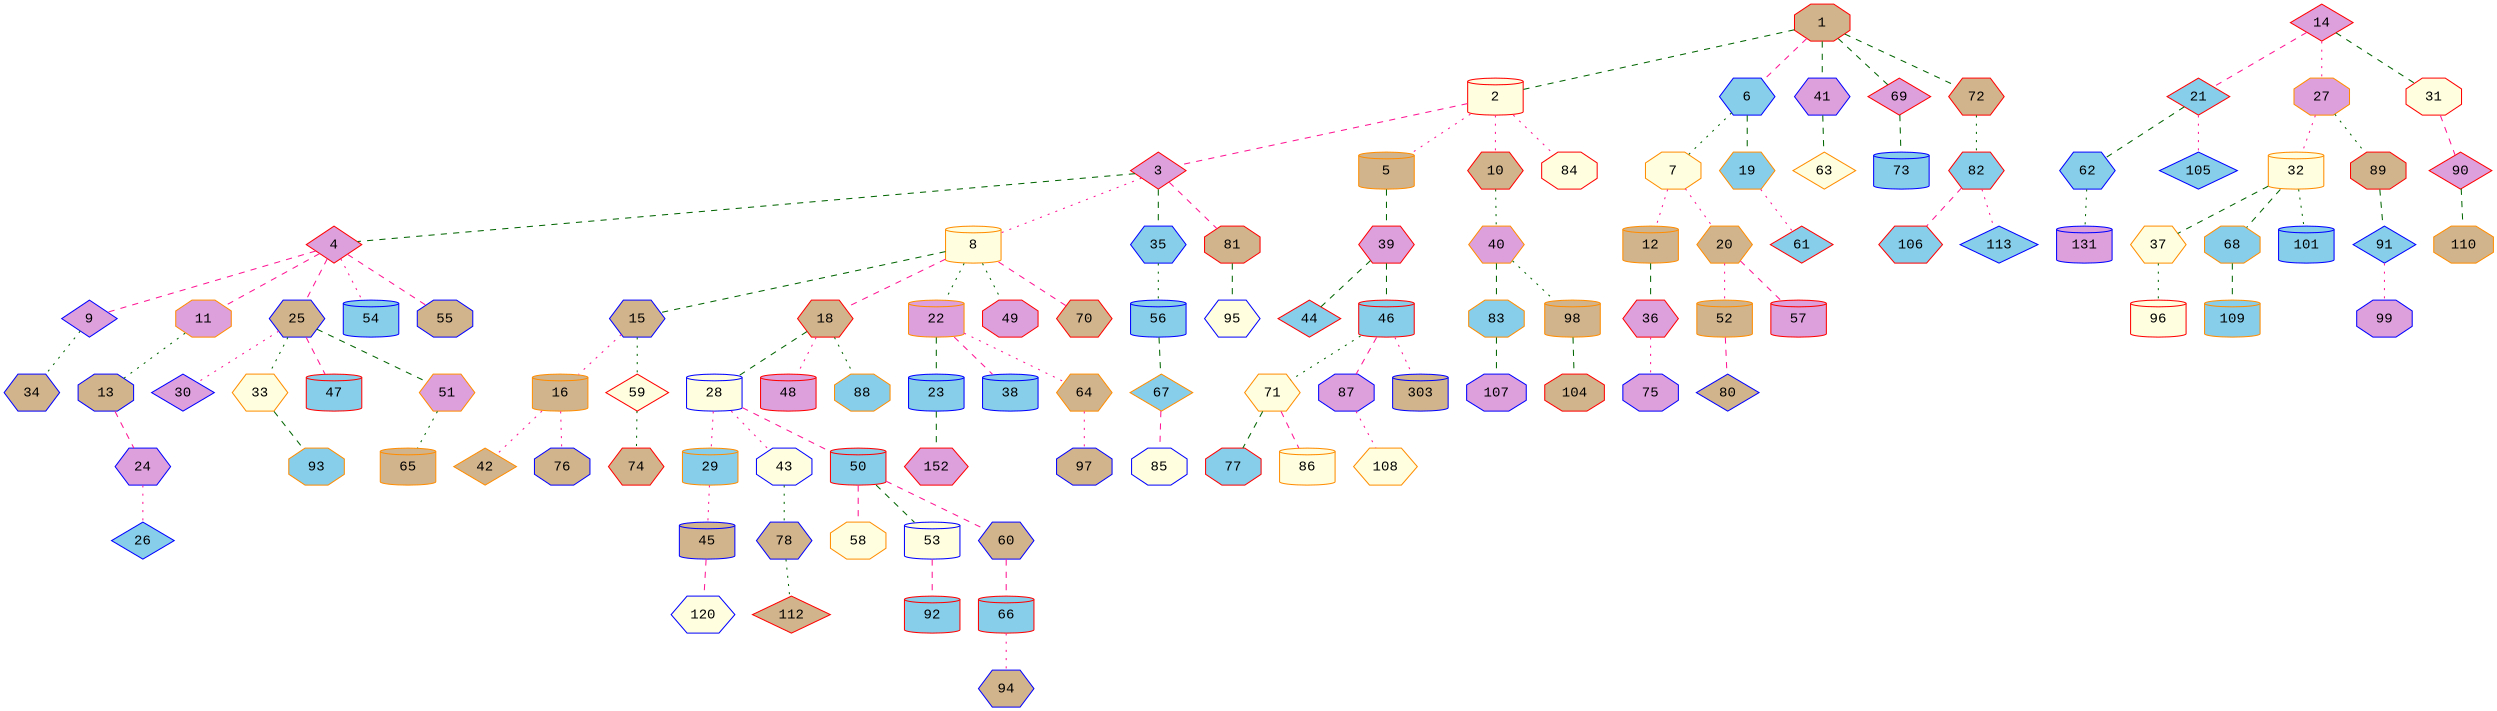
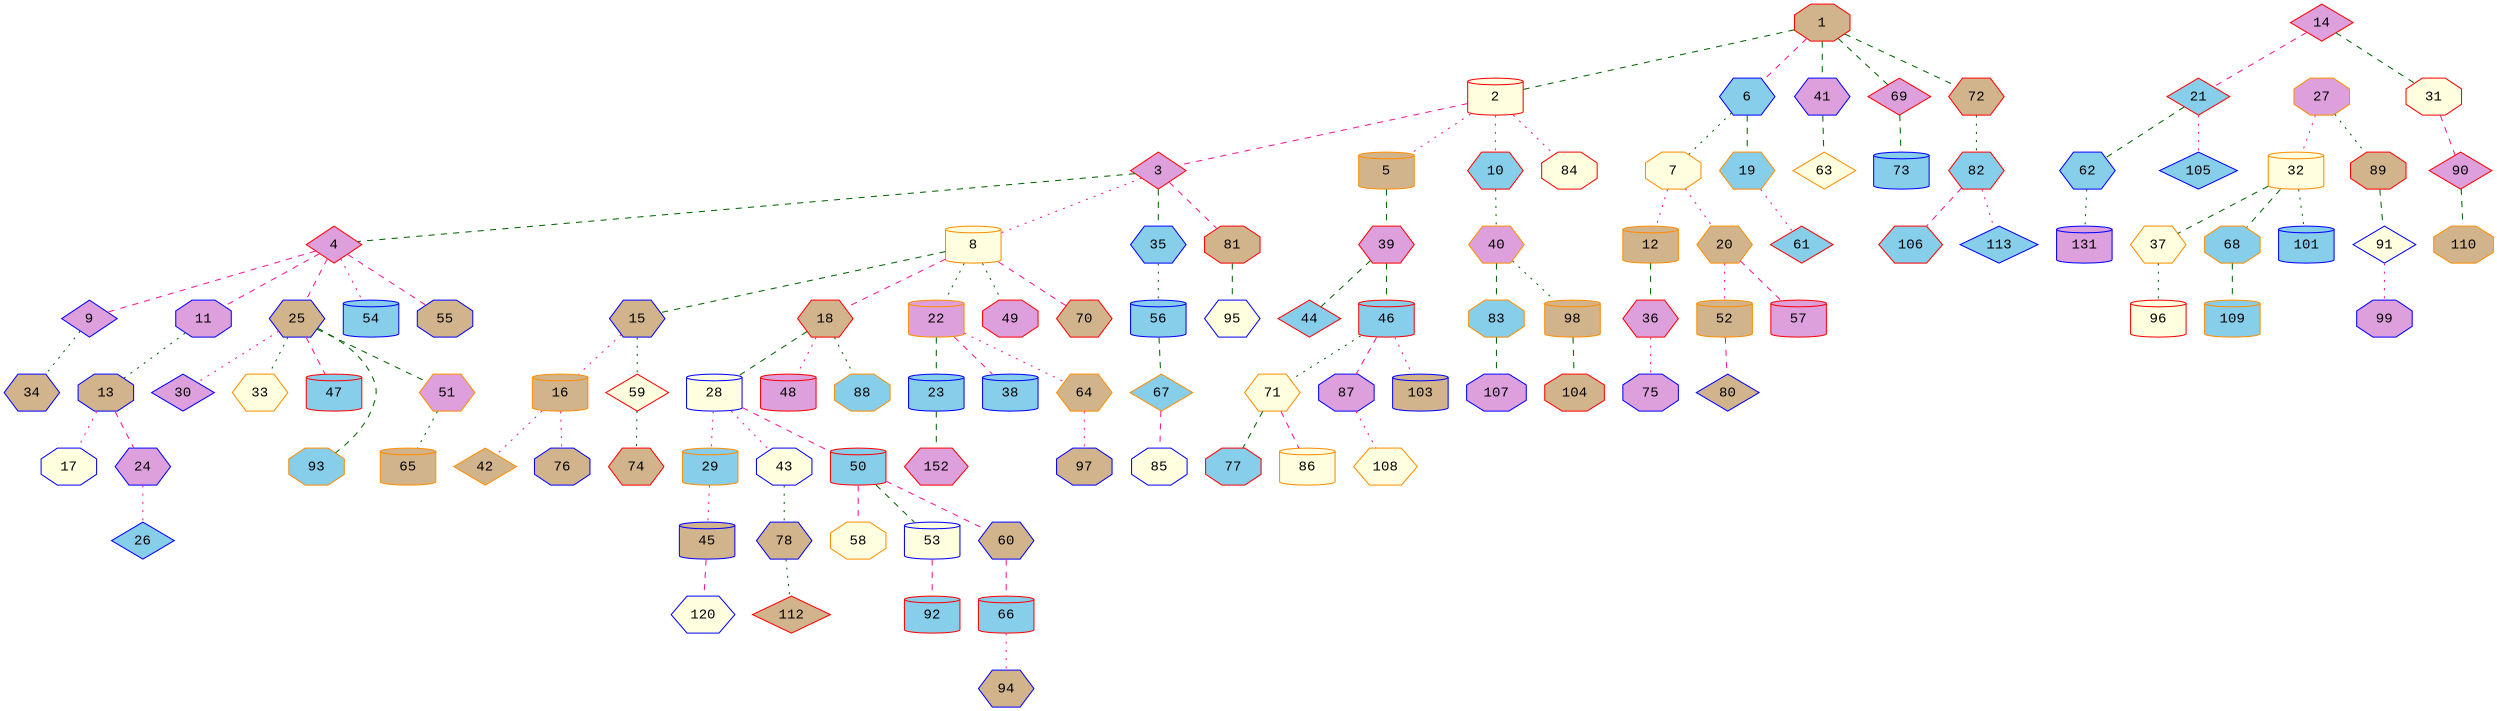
  graph {
    fontname="Liberation Mono"
    node [color=blue fillcolor=tan fontname="Liberation Mono" shape=cylinder style=filled]
    edge [color=deeppink fontname="Liberation Mono" style=dashed]
    1 [color=red shape=octagon]
    2 [color=red fillcolor=lightyellow]
    6 [fillcolor=skyblue shape=hexagon]
    41 [fillcolor=plum shape=hexagon]
    69 [color=red fillcolor=plum shape=diamond]
    72 [color=red shape=hexagon]
    3 [color=red fillcolor=plum shape=diamond]
    5 [color=darkorange]
-   10 [color=red shape=hexagon]
+   10 [color=red fillcolor=skyblue shape=hexagon]
    84 [color=red fillcolor=lightyellow shape=octagon]
    7 [color=darkorange fillcolor=lightyellow shape=octagon]
    19 [color=darkorange fillcolor=skyblue shape=hexagon]
    63 [color=darkorange fillcolor=lightyellow shape=diamond]
    73 [fillcolor=skyblue]
    82 [color=red fillcolor=skyblue shape=hexagon]
    4 [color=red fillcolor=plum shape=diamond]
    8 [color=darkorange fillcolor=lightyellow]
    35 [fillcolor=skyblue shape=hexagon]
    81 [color=red shape=octagon]
    39 [color=red fillcolor=plum shape=hexagon]
    40 [color=darkorange fillcolor=plum shape=hexagon]
    9 [fillcolor=plum shape=diamond]
-   11 [color=darkorange fillcolor=plum shape=octagon]
+   11 [fillcolor=plum shape=octagon]
    25 [shape=hexagon]
    54 [fillcolor=skyblue]
    55 [shape=octagon]
    15 [shape=hexagon]
    18 [color=red shape=hexagon]
    22 [color=darkorange fillcolor=plum]
    49 [color=red fillcolor=plum shape=octagon]
    70 [color=red shape=hexagon]
    14 [color=red fillcolor=plum shape=diamond]
    21 [color=red fillcolor=skyblue shape=diamond]
    27 [color=darkorange fillcolor=plum shape=octagon]
    31 [color=red fillcolor=lightyellow shape=octagon]
    56 [fillcolor=skyblue]
    95 [fillcolor=lightyellow shape=hexagon]
    34 [shape=hexagon]
    13 [shape=octagon]
    30 [fillcolor=plum shape=diamond]
    33 [color=darkorange fillcolor=lightyellow shape=hexagon]
    47 [color=red fillcolor=skyblue]
    51 [color=darkorange fillcolor=plum shape=hexagon]
    44 [color=red fillcolor=skyblue shape=diamond]
    46 [color=red fillcolor=skyblue]
    12 [color=darkorange]
    20 [color=darkorange shape=hexagon]
    61 [color=red fillcolor=skyblue shape=diamond]
    36 [color=red fillcolor=plum shape=hexagon]
    52 [color=darkorange]
    57 [color=red fillcolor=plum]
    16 [color=darkorange]
    59 [color=red fillcolor=lightyellow shape=diamond]
    28 [fillcolor=lightyellow]
    48 [color=red fillcolor=plum]
    88 [color=darkorange fillcolor=skyblue shape=octagon]
    23 [fillcolor=skyblue]
    38 [fillcolor=skyblue]
    64 [color=darkorange shape=hexagon]
    83 [color=darkorange fillcolor=skyblue shape=octagon]
    98 [color=darkorange]
+   17 [fillcolor=lightyellow shape=octagon]
    24 [fillcolor=plum shape=hexagon]
    75 [fillcolor=plum shape=octagon]
    26 [fillcolor=skyblue shape=diamond]
    62 [fillcolor=skyblue shape=hexagon]
    105 [fillcolor=skyblue shape=diamond]
    32 [color=darkorange fillcolor=lightyellow]
    89 [color=red shape=octagon]
    90 [color=red fillcolor=plum shape=diamond]
    42 [color=darkorange shape=diamond]
    76 [shape=octagon]
    74 [color=red shape=hexagon]
    29 [color=darkorange fillcolor=skyblue]
    43 [fillcolor=lightyellow shape=octagon]
    50 [color=red fillcolor=skyblue]
    80 [shape=diamond]
    n78 [fillcolor=plum label=131]
    n79 [color=red fillcolor=plum label=152 shape=hexagon]
    97 [shape=octagon]
    93 [color=darkorange fillcolor=skyblue shape=octagon]
    65 [color=darkorange]
    37 [color=darkorange fillcolor=lightyellow shape=hexagon]
    68 [color=darkorange fillcolor=skyblue shape=octagon]
    101 [fillcolor=skyblue]
-   91 [fillcolor=skyblue shape=diamond]
+   91 [fillcolor=lightyellow shape=diamond]
    45
    78 [shape=hexagon]
    58 [color=darkorange fillcolor=lightyellow shape=octagon]
    53 [fillcolor=lightyellow]
    60 [shape=hexagon]
    n92 [fillcolor=lightyellow label=120 shape=hexagon]
    110 [color=darkorange shape=octagon]
    96 [color=red fillcolor=lightyellow]
    109 [color=darkorange fillcolor=skyblue]
    67 [color=darkorange fillcolor=skyblue shape=diamond]
    71 [color=darkorange fillcolor=lightyellow shape=hexagon]
    87 [fillcolor=plum shape=octagon]
-   103 [label=303]
+   103
    107 [fillcolor=plum shape=octagon]
    104 [color=red shape=octagon]
    112 [color=red shape=diamond]
    77 [color=red fillcolor=skyblue shape=octagon]
    86 [color=darkorange fillcolor=lightyellow]
    108 [color=darkorange fillcolor=lightyellow shape=hexagon]
    92 [color=red fillcolor=skyblue]
    66 [color=red fillcolor=skyblue]
    85 [fillcolor=lightyellow shape=octagon]
    94 [shape=hexagon]
    106 [color=red fillcolor=skyblue shape=hexagon]
    113 [fillcolor=skyblue shape=diamond]
    99 [fillcolor=plum shape=octagon]
    1 -- 2 [color=darkgreen]
    1 -- 6
    1 -- 41 [color=darkgreen]
    1 -- 69 [color=darkgreen]
    1 -- 72 [color=darkgreen]
    2 -- 3
    2 -- 5 [style=dotted]
    2 -- 10 [style=dotted]
    2 -- 84 [style=dotted]
    6 -- 7 [color=darkgreen style=dotted]
    6 -- 19 [color=darkgreen]
    41 -- 63 [color=darkgreen]
    69 -- 73 [color=darkgreen]
    72 -- 82 [color=darkgreen style=dotted]
    3 -- 4 [color=darkgreen]
    3 -- 8 [style=dotted]
    3 -- 35 [color=darkgreen]
    3 -- 81
    5 -- 39 [color=darkgreen]
    10 -- 40 [color=darkgreen style=dotted]
    7 -- 12 [style=dotted]
    7 -- 20 [style=dotted]
    19 -- 61 [style=dotted]
    82 -- 106
    82 -- 113 [style=dotted]
    4 -- 9
    4 -- 11
    4 -- 25
    4 -- 54 [style=dotted]
    4 -- 55
    8 -- 15 [color=darkgreen]
    8 -- 18
    8 -- 22 [color=darkgreen style=dotted]
    8 -- 49 [color=darkgreen style=dotted]
    8 -- 70
    35 -- 56 [color=darkgreen style=dotted]
    81 -- 95 [color=darkgreen]
    39 -- 44 [color=darkgreen]
    39 -- 46 [color=darkgreen]
    40 -- 83 [color=darkgreen]
    40 -- 98 [color=darkgreen style=dotted]
    9 -- 34 [color=darkgreen style=dotted]
    11 -- 13 [color=darkgreen style=dotted]
    25 -- 30 [style=dotted]
    25 -- 33 [color=darkgreen style=dotted]
    25 -- 47
    25 -- 51 [color=darkgreen]
    15 -- 16 [style=dotted]
    15 -- 59 [color=darkgreen style=dotted]
    18 -- 28 [color=darkgreen]
    18 -- 48 [style=dotted]
    18 -- 88 [color=darkgreen style=dotted]
    22 -- 23 [color=darkgreen]
    22 -- 38
    22 -- 64 [style=dotted]
    14 -- 21
-   14 -- 27 [style=dotted]
    14 -- 31 [color=darkgreen]
    21 -- 62 [color=darkgreen]
    21 -- 105 [style=dotted]
    27 -- 32 [style=dotted]
    27 -- 89 [color=darkgreen style=dotted]
    31 -- 90
    56 -- 67 [color=darkgreen]
+   13 -- 17 [style=dotted]
    13 -- 24
-   33 -- 93 [color=darkgreen]
+   25 -- 93 [color=darkgreen]
    51 -- 65 [color=darkgreen style=dotted]
    46 -- 71 [color=darkgreen style=dotted]
    46 -- 87
    46 -- 103 [style=dotted]
    12 -- 36 [color=darkgreen]
    20 -- 52 [style=dotted]
    20 -- 57
    36 -- 75 [style=dotted]
    52 -- 80
    16 -- 42 [style=dotted]
    16 -- 76 [style=dotted]
    59 -- 74 [color=darkgreen style=dotted]
    28 -- 29 [style=dotted]
    28 -- 43 [style=dotted]
    28 -- 50
    23 -- n79 [color=darkgreen]
    64 -- 97 [style=dotted]
    83 -- 107 [color=darkgreen]
    98 -- 104 [color=darkgreen]
    24 -- 26 [style=dotted]
    62 -- n78 [color=darkgreen style=dotted]
    32 -- 37 [color=darkgreen]
    32 -- 68 [color=darkgreen]
    32 -- 101 [color=darkgreen style=dotted]
    89 -- 91 [color=darkgreen]
    90 -- 110 [color=darkgreen]
    29 -- 45 [style=dotted]
    43 -- 78 [color=darkgreen style=dotted]
    50 -- 58
    50 -- 53 [color=darkgreen]
    50 -- 60
    37 -- 96 [color=darkgreen style=dotted]
    68 -- 109 [color=darkgreen]
    91 -- 99 [style=dotted]
    45 -- n92
    78 -- 112 [color=darkgreen style=dotted]
    53 -- 92
    60 -- 66
    67 -- 85
    71 -- 77 [color=darkgreen]
    71 -- 86
    87 -- 108 [style=dotted]
    66 -- 94 [style=dotted]
  }
